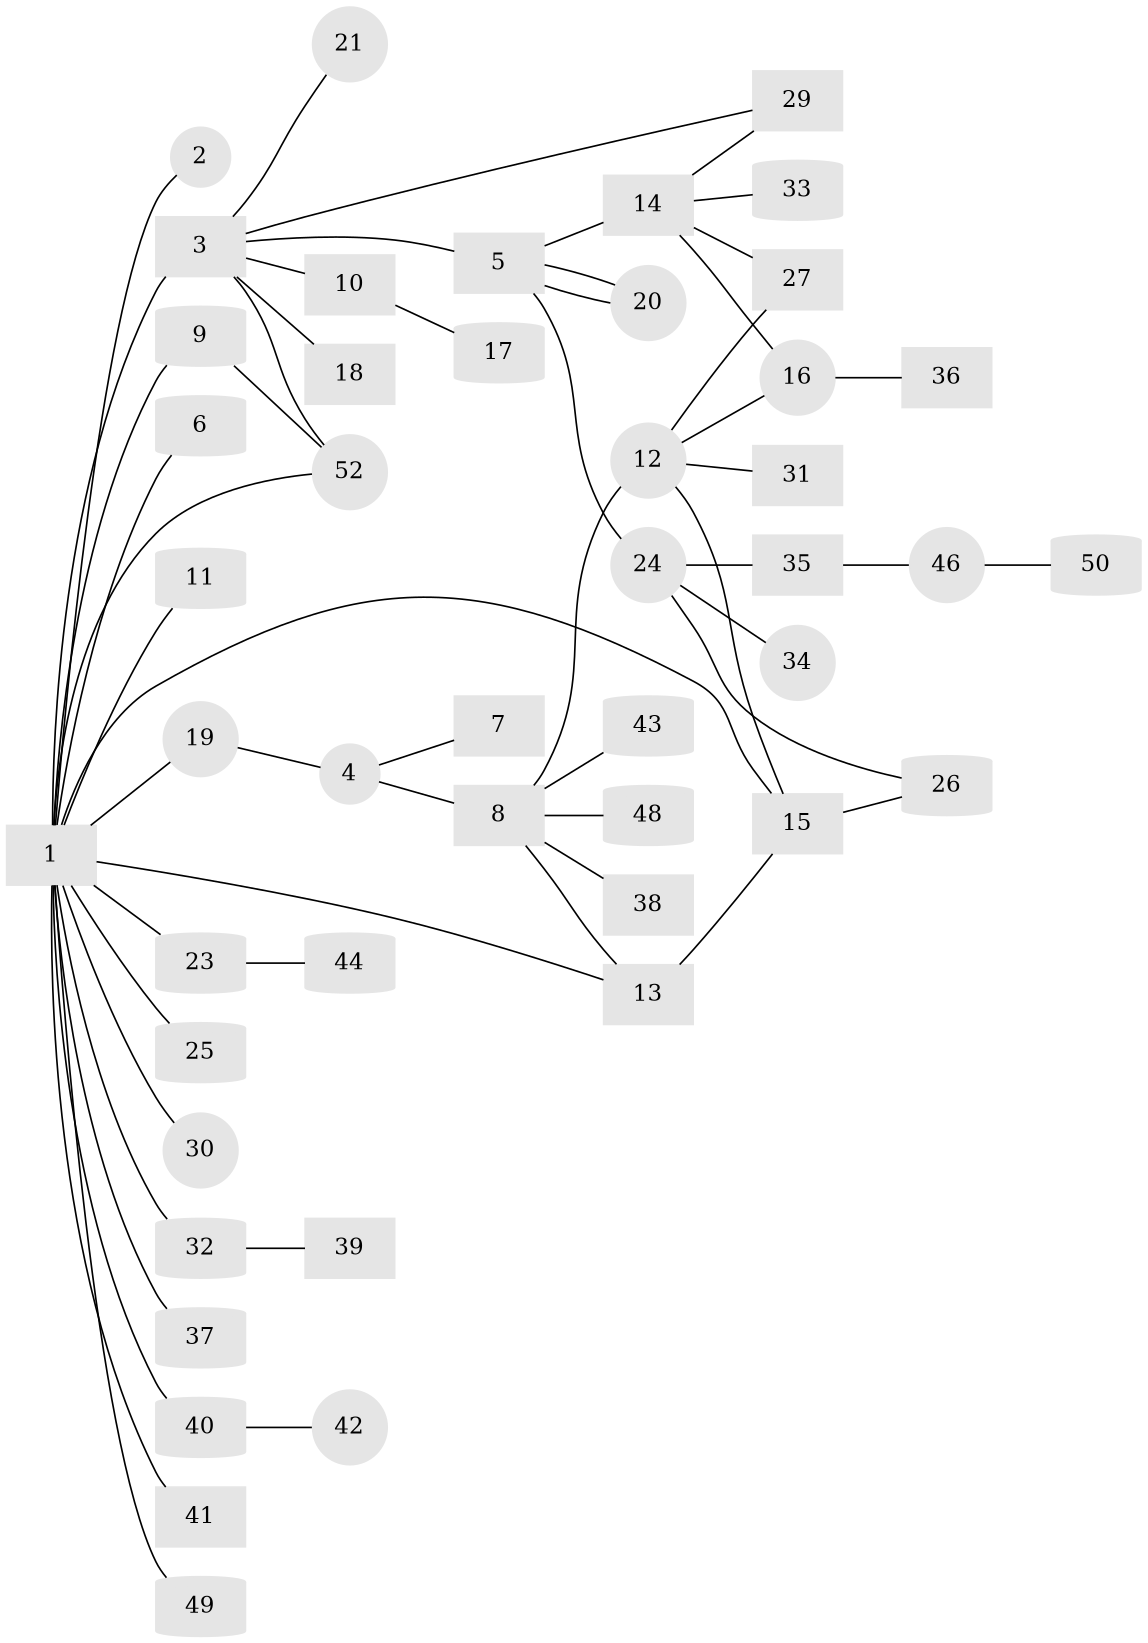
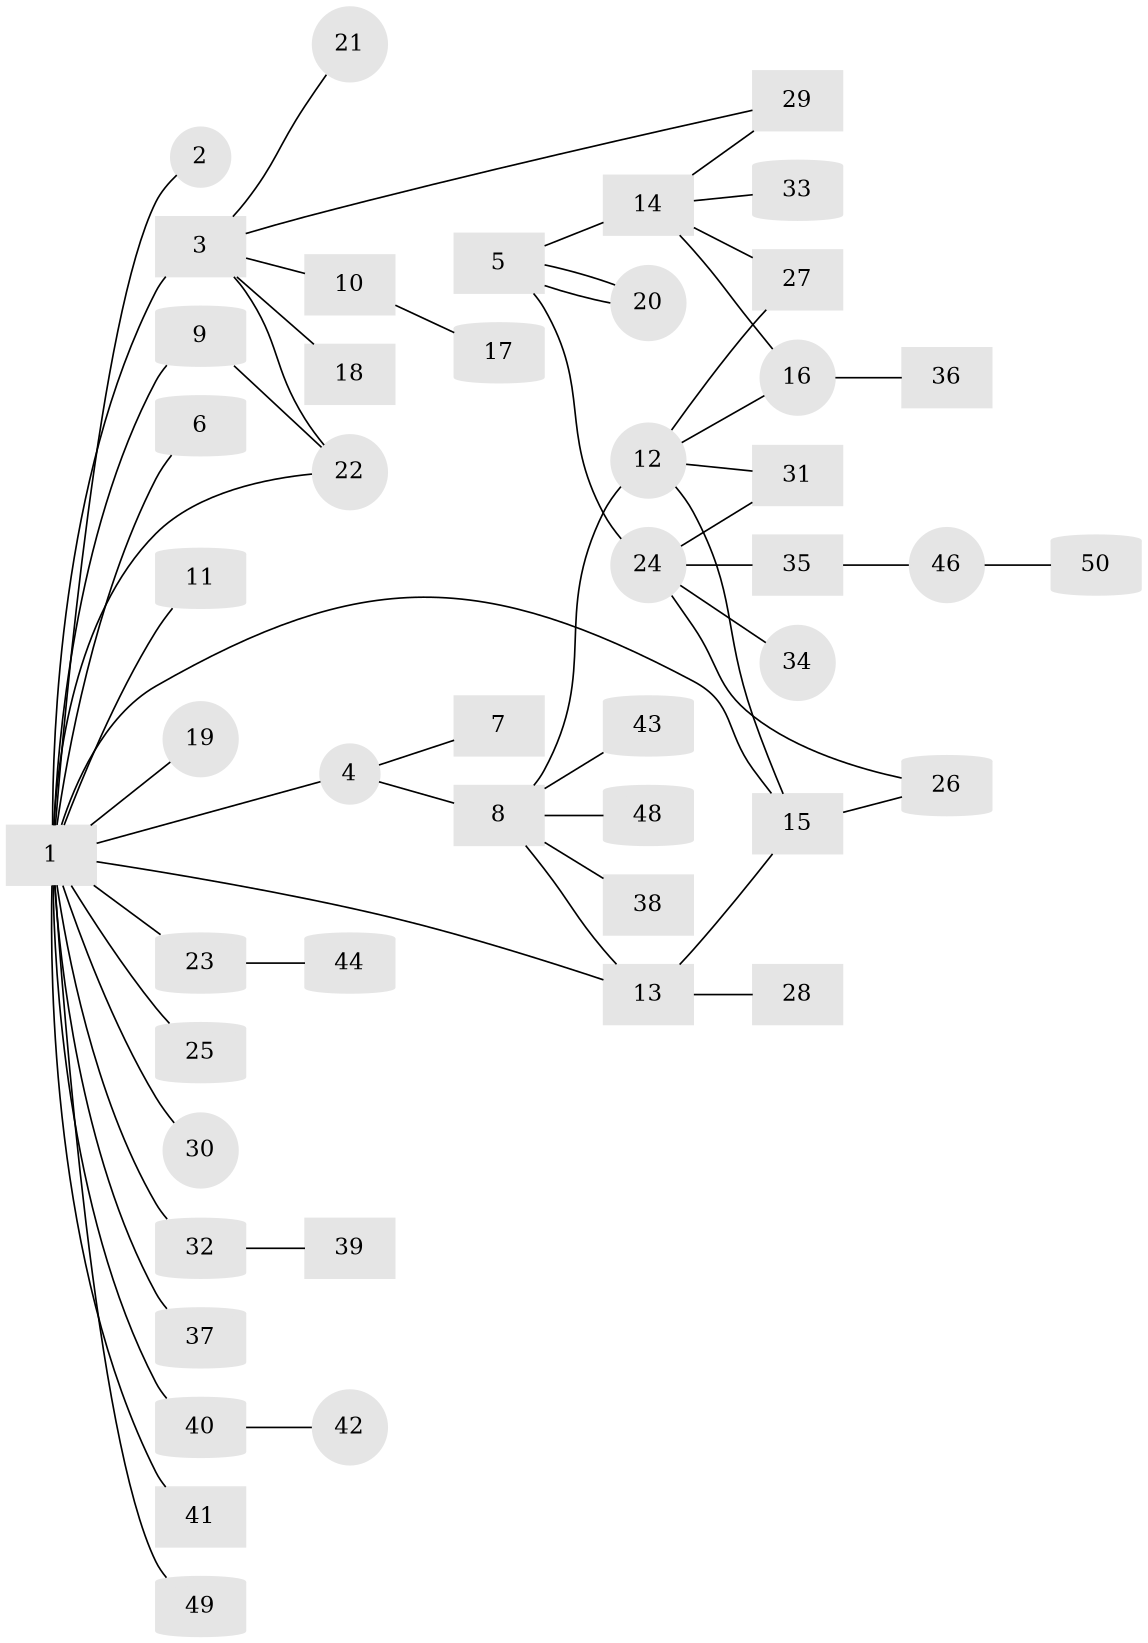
  graph {
    rankdir=LR
    node [color=gray90 shape=box style=filled]
    2 [shape=circle]
    1
    3
    4 [shape=circle]
    6 [shape=cylinder]
    9 [shape=cylinder]
    11 [shape=cylinder]
    13
    15
    19 [shape=circle]
-   22 [shape=circle label=52]
+   22 [shape=circle]
    23 [shape=cylinder]
    25 [shape=cylinder]
    30 [shape=circle]
    32 [shape=cylinder]
    37 [shape=cylinder]
    40 [shape=cylinder]
    41
    49 [shape=cylinder]
    5
    10
    18
    21 [shape=circle]
    29
    7
    8
+   28
    26 [shape=cylinder]
    44 [shape=cylinder]
    39
    42 [shape=circle]
    14
    20 [shape=circle]
    24 [shape=circle]
    17 [shape=cylinder]
    12 [shape=circle]
    38
    43 [shape=cylinder]
    48 [shape=cylinder]
    16 [shape=circle]
    27
    33 [shape=cylinder]
    31
    34 [shape=circle]
    35
    36
    46 [shape=circle]
    50 [shape=cylinder]
    1 -- 2
    1 -- 3
-   19 -- 4
+   1 -- 4
    1 -- 6
    1 -- 9
    1 -- 11
    1 -- 13
    1 -- 15
    1 -- 19
    1 -- 22
    1 -- 23
    1 -- 25
    1 -- 30
    1 -- 32
    1 -- 37
    1 -- 40
    1 -- 41
    1 -- 49
    3 -- 22
-   3 -- 5
    3 -- 10
    3 -- 18
    3 -- 21
    3 -- 29
    4 -- 7
    4 -- 8
    9 -- 22
    13 -- 15
+   13 -- 28
    15 -- 26
    23 -- 44
    32 -- 39
    40 -- 42
    5 -- 14
    5 -- 20
    5 -- 20
    5 -- 24
    10 -- 17
    8 -- 13
    8 -- 12
    8 -- 38
    8 -- 43
    8 -- 48
    14 -- 29
    14 -- 16
    14 -- 27
    14 -- 33
    24 -- 26
+   24 -- 31
    24 -- 34
    24 -- 35
    12 -- 15
    12 -- 16
    12 -- 27
    12 -- 31
    16 -- 36
    35 -- 46
    46 -- 50
  }
